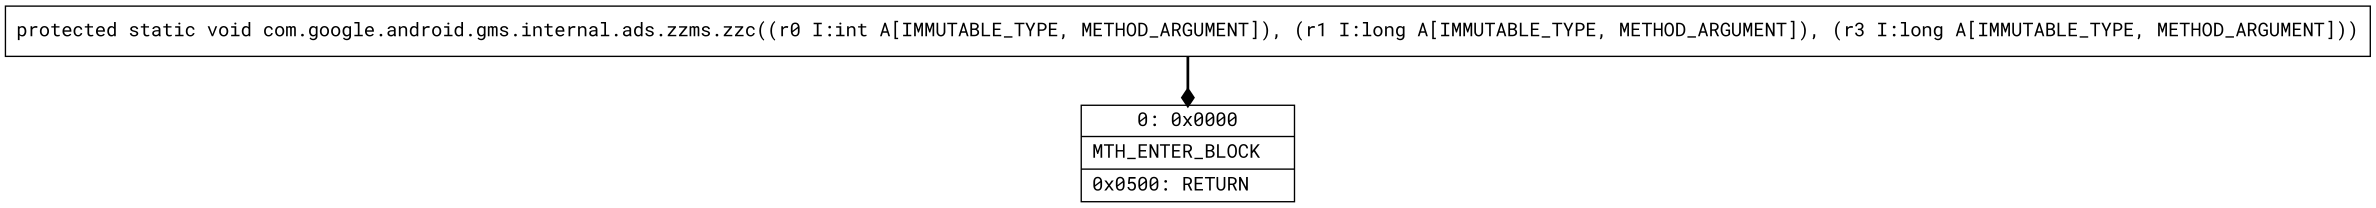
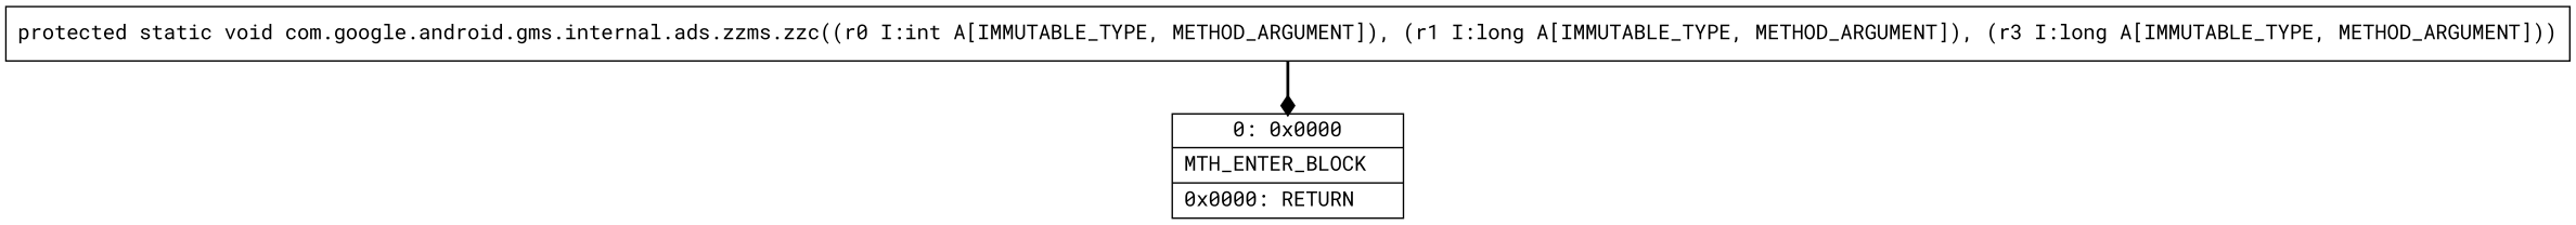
  digraph {
    fontname="Roboto Mono"
    node [shape=record fontname="Roboto Mono"]
-   n1 [label="{0\:\ 0x0000|MTH_ENTER_BLOCK\l|0x0500: RETURN   \l}"]
+   n1 [label="{0\:\ 0x0000|MTH_ENTER_BLOCK\l|0x0000: RETURN   \l}"]
    n2 [label="{protected static void com.google.android.gms.internal.ads.zzms.zzc((r0 I:int A[IMMUTABLE_TYPE, METHOD_ARGUMENT]), (r1 I:long A[IMMUTABLE_TYPE, METHOD_ARGUMENT]), (r3 I:long A[IMMUTABLE_TYPE, METHOD_ARGUMENT])) }"]
    n2 -> n1 [style=bold arrowhead=diamond fontname="Roboto Mono"]
  }
